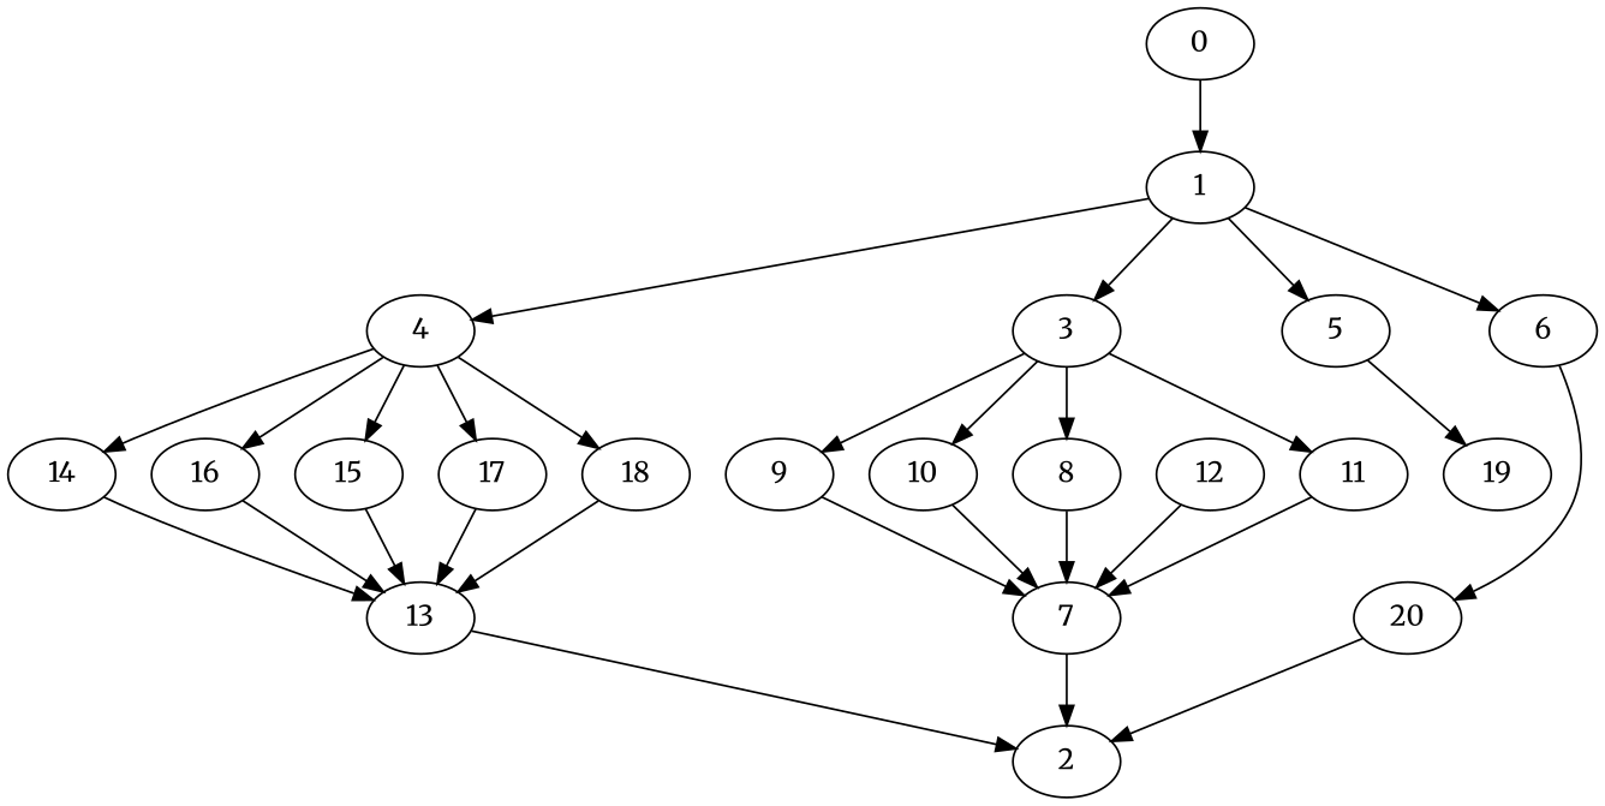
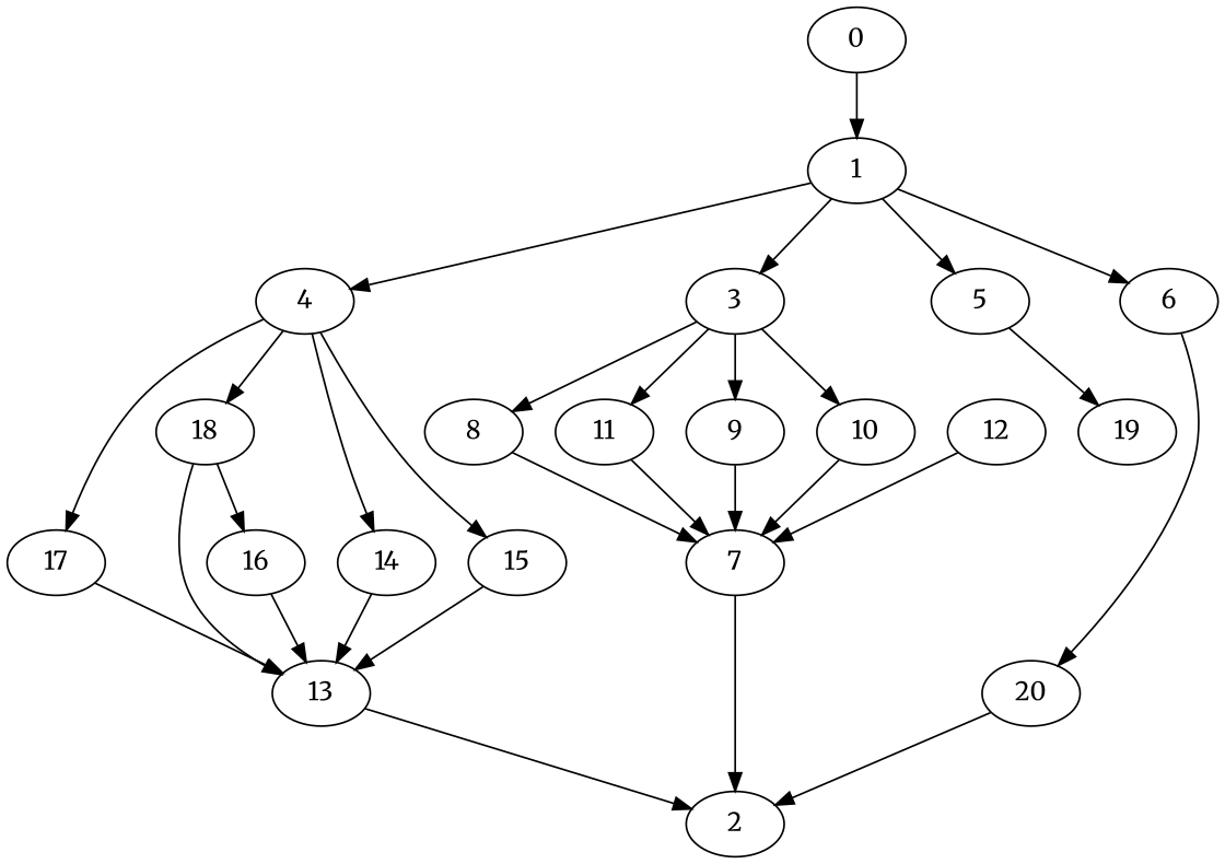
  digraph {
    "Duplicate states"=0
    GraphType=S_P
    "Max states in OPEN"=0
    Modes="120000ms; topo-ordered tasks, ; Pruning: task equivalence, fixed order ready list, ; F-value: ; Optimisation: best schedule length (SL) optimisation on equal, "
    NumberOfTasks=21
    "Pruned using list schedule length"=31135538
    "States removed from OPEN"=0
    TargetSystem="Homogeneous-2"
    "Time to schedule (ms)"=32164
    "Total idle time"=61
    "Total schedule length"=105
    "Total sequential time"=130
    "Total states created"=125202280
    fontname=Merriweather
    node ["Finish time"=64 Processor=0 "Start time"=82 Weight=9 fontname=Merriweather]
    edge [Weight=54 fontname=Merriweather]
    0 ["Finish time"=10 "Start time"=0 Weight=10]
    1 ["Finish time"=19 "Start time"=10]
    4 [Processor=1 "Start time"=61 Weight=3]
    3 ["Finish time"=46 "Start time"=37]
    6 ["Finish time"=28 "Start time"=23 Weight=5]
    5 ["Finish time"=23 "Start time"=19 Weight=4]
    16 ["Finish time"=84 Processor=1 Weight=2]
    15 ["Finish time"=82 Processor=1 "Start time"=76 Weight=6]
    17 ["Finish time"=76 Processor=1 "Start time"=73 Weight=3]
    18 ["Finish time"=86 Processor=1 "Start time"=84 Weight=2]
    14 ["Finish time"=73 Processor=1 "Start time"=64]
    8 ["Finish time"=70 "Start time"=64 Weight=6]
    11 ["Finish time"=82 "Start time"=80 Weight=2]
    9 ["Finish time"=80 "Start time"=70 Weight=10]
    10 ["Finish time"=54 "Start time"=46 Weight=8]
    20 ["Finish time"=37 "Start time"=28]
    19 ["Finish time"=61 Processor=1 "Start time"=57 Weight=4]
    13 ["Finish time"=95 Processor=1 "Start time"=86]
    7 ["Finish time"=86 Weight=4]
    12 ["Start time"=54 Weight=10]
    2 ["Finish time"=105 Processor=1 "Start time"=99 Weight=6]
    0 -> 1 [Weight=67]
    1 -> 4 [Weight=40]
    1 -> 3
    1 -> 6 [Weight=60]
    1 -> 5
-   4 -> 16 [Weight=34]
+   18 -> 16 [Weight=34]
    4 -> 15
    4 -> 17
    4 -> 18 [Weight=27]
    4 -> 14 [Weight=60]
    3 -> 8 [Weight=40]
    3 -> 11 [Weight=27]
    3 -> 9 [Weight=34]
    3 -> 10 [Weight=40]
    6 -> 20
    5 -> 19 [Weight=34]
    16 -> 13
    15 -> 13 [Weight=40]
    17 -> 13 [Weight=34]
    18 -> 13 [Weight=34]
    14 -> 13 [Weight=20]
    8 -> 7 [Weight=67]
    11 -> 7
    9 -> 7 [Weight=34]
    10 -> 7 [Weight=13]
    20 -> 2 [Weight=40]
    13 -> 2 [Weight=47]
    7 -> 2 [Weight=13]
    12 -> 7 [Weight=60]
  }
